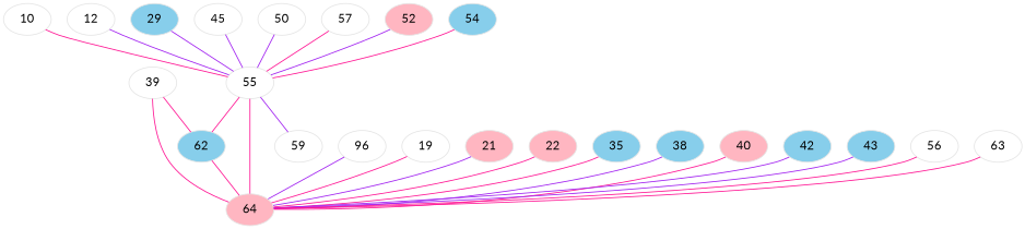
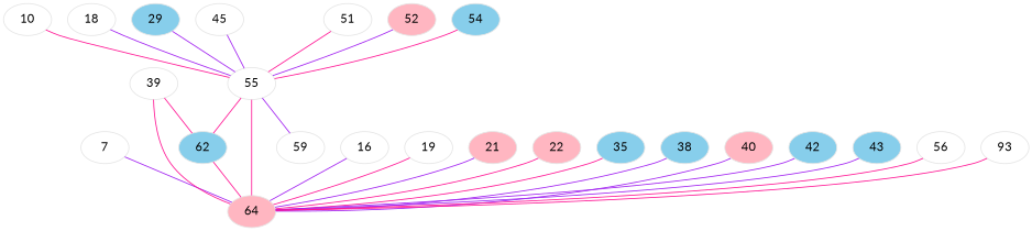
  graph {
    fontname=Lato
    node [color=gray90 fillcolor=white fontname=Lato style=filled]
    edge [color=purple fontname=Lato]
    64 [fillcolor=lightpink super="+11+14+58+60"]
+   7
    55 [super="+46+2+49+32"]
    62 [fillcolor=skyblue super="+53+61+36"]
    59
    10
-   16 [label=96]
-   18 [label=12]
+   16
+   18
    19
    21 [fillcolor=lightpink]
    22 [fillcolor=lightpink]
    29 [fillcolor=skyblue]
    35 [fillcolor=skyblue]
    38 [fillcolor=skyblue]
    39 [super="+37"]
    40 [fillcolor=lightpink]
    42 [fillcolor=skyblue super="+25"]
    43 [fillcolor=skyblue]
    45 [super="+30"]
-   50
-   51 [label=57]
+   51
    52 [fillcolor=lightpink]
    54 [fillcolor=skyblue]
    56
-   63
+   63 [label=93]
+   7 -- 64
    55 -- 64 [color=deeppink weight=11]
    55 -- 62 [color=deeppink weight=4]
    55 -- 59
    62 -- 64 [color=deeppink weight=2]
    10 -- 55 [color=deeppink]
    16 -- 64
    18 -- 55
    19 -- 64 [color=deeppink]
    21 -- 64
    22 -- 64 [color=deeppink]
    29 -- 55
    35 -- 64 [color=deeppink]
    38 -- 64
    39 -- 64 [color=deeppink weight=2]
    39 -- 62 [color=deeppink]
-   40 -- 64 [color=deeppink]
+   40 -- 64
    42 -- 64
    43 -- 64
    45 -- 55
-   50 -- 55
    51 -- 55 [color=deeppink]
    52 -- 55
    54 -- 55 [color=deeppink]
    56 -- 64 [color=deeppink]
    63 -- 64 [color=deeppink]
  }
